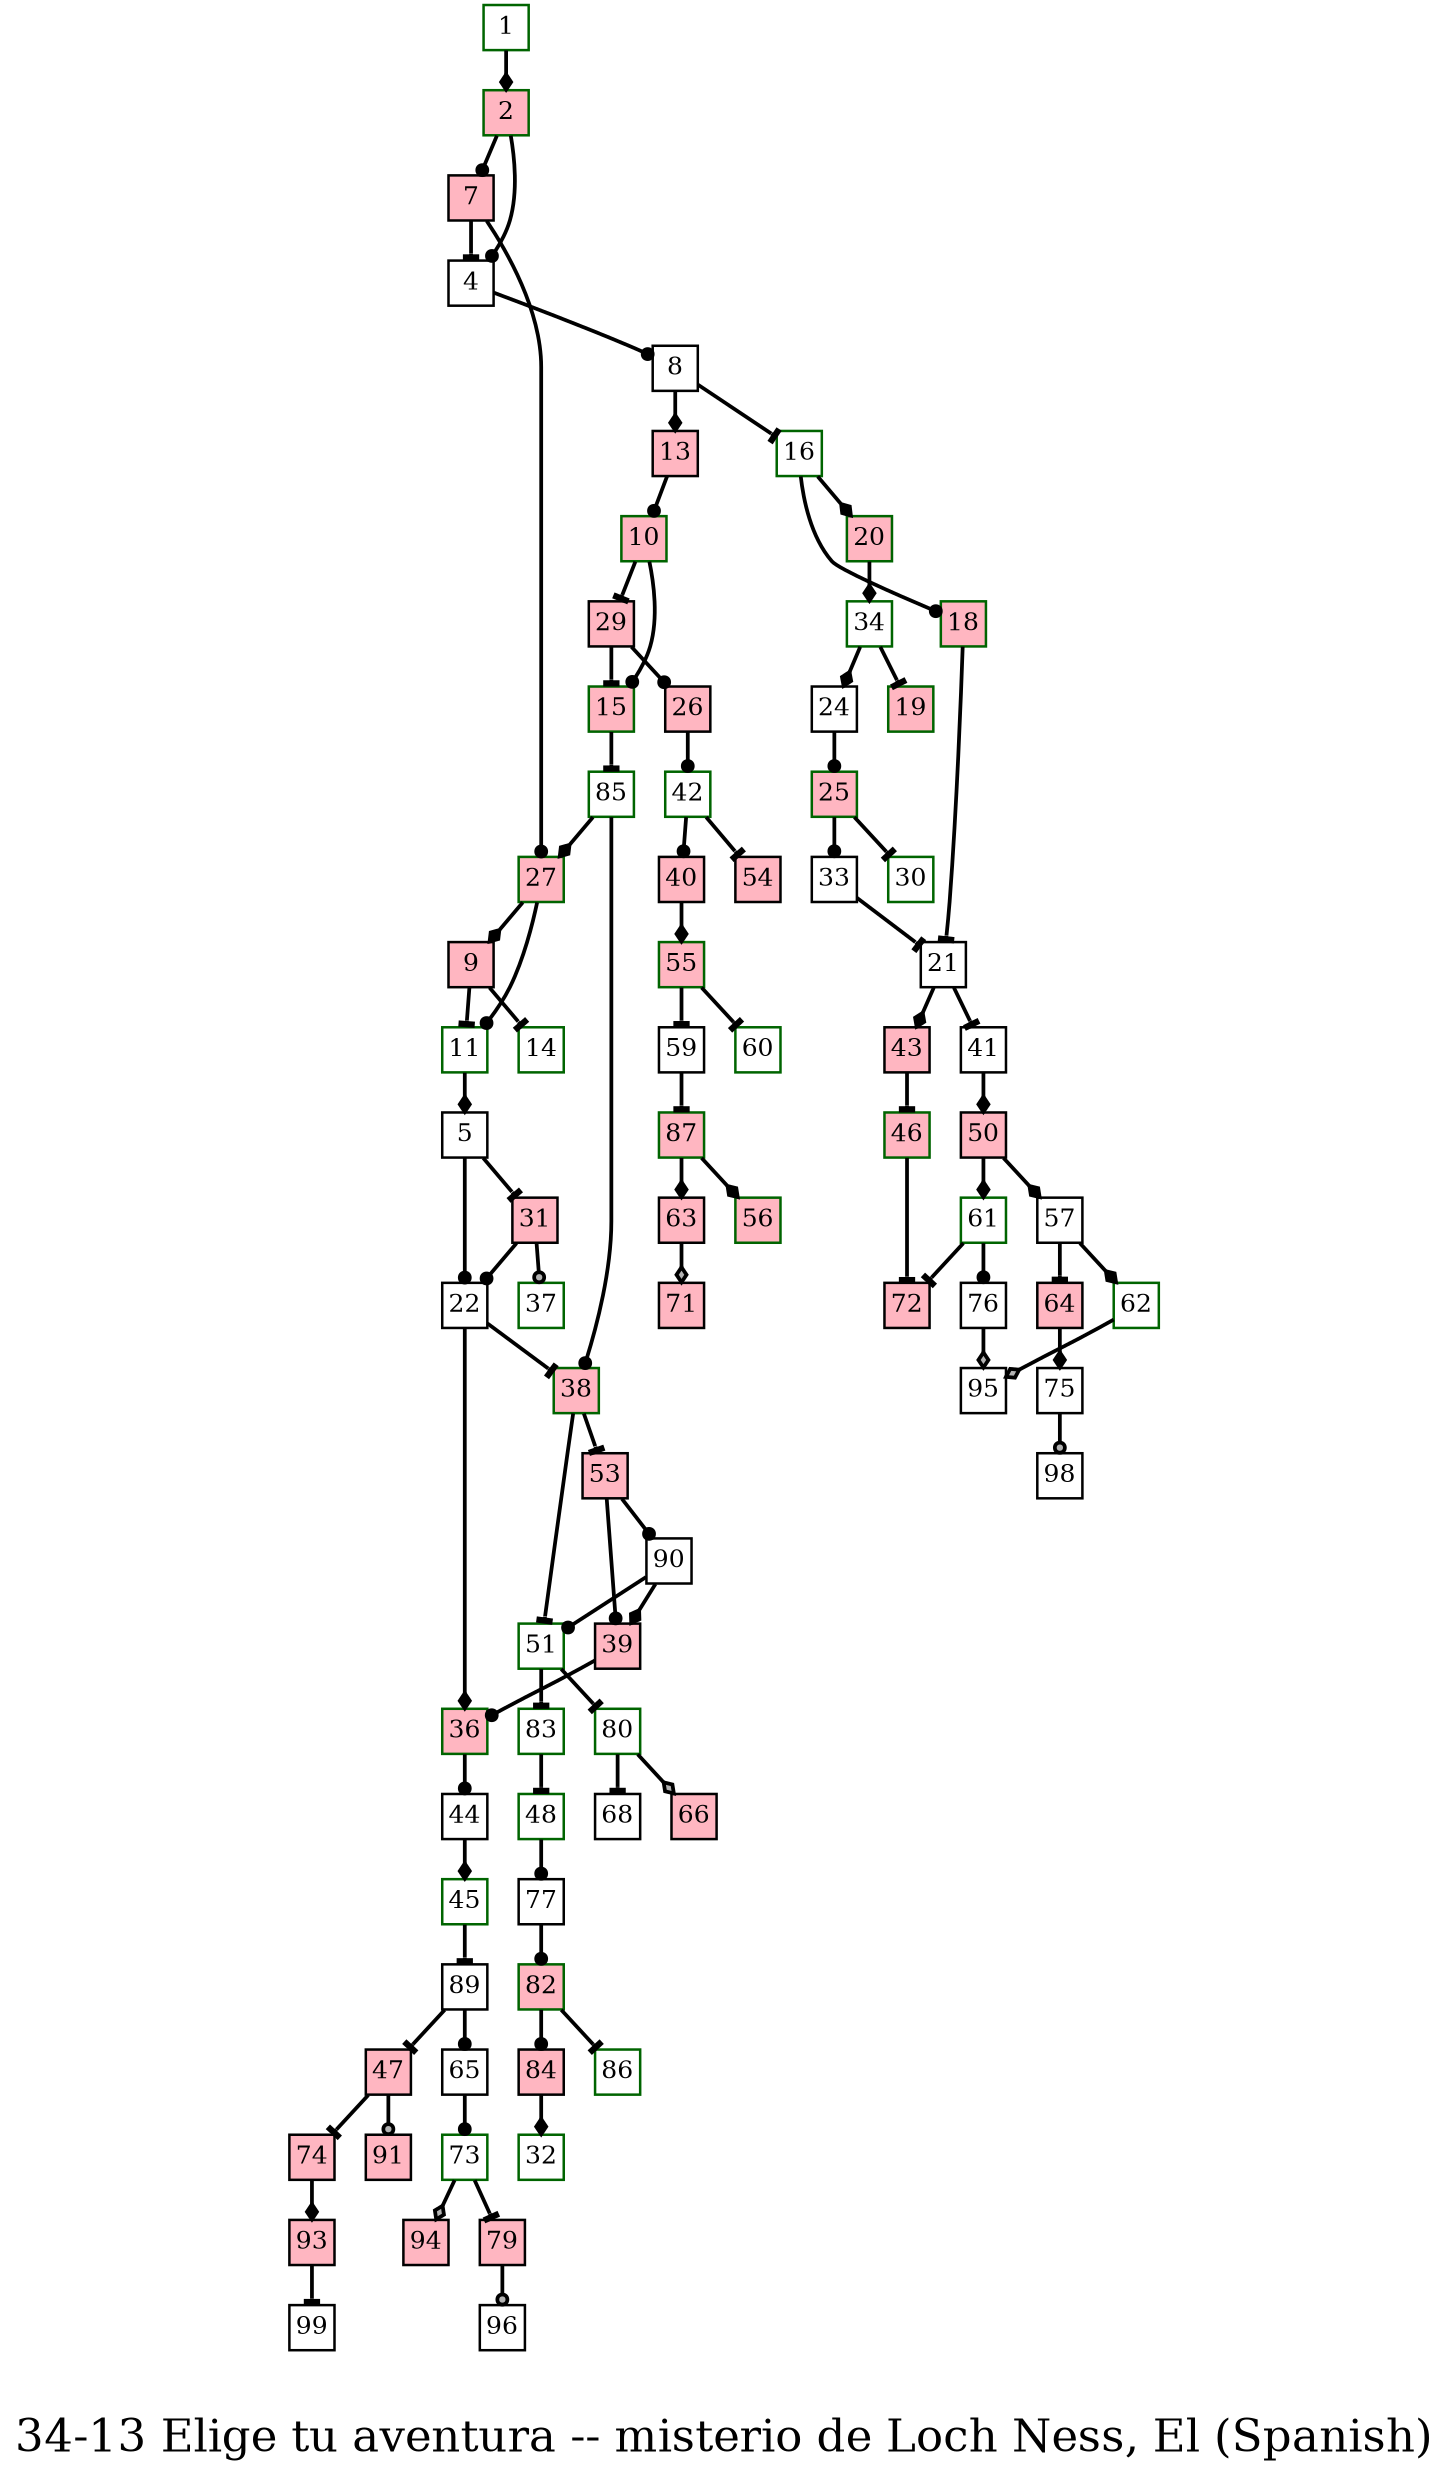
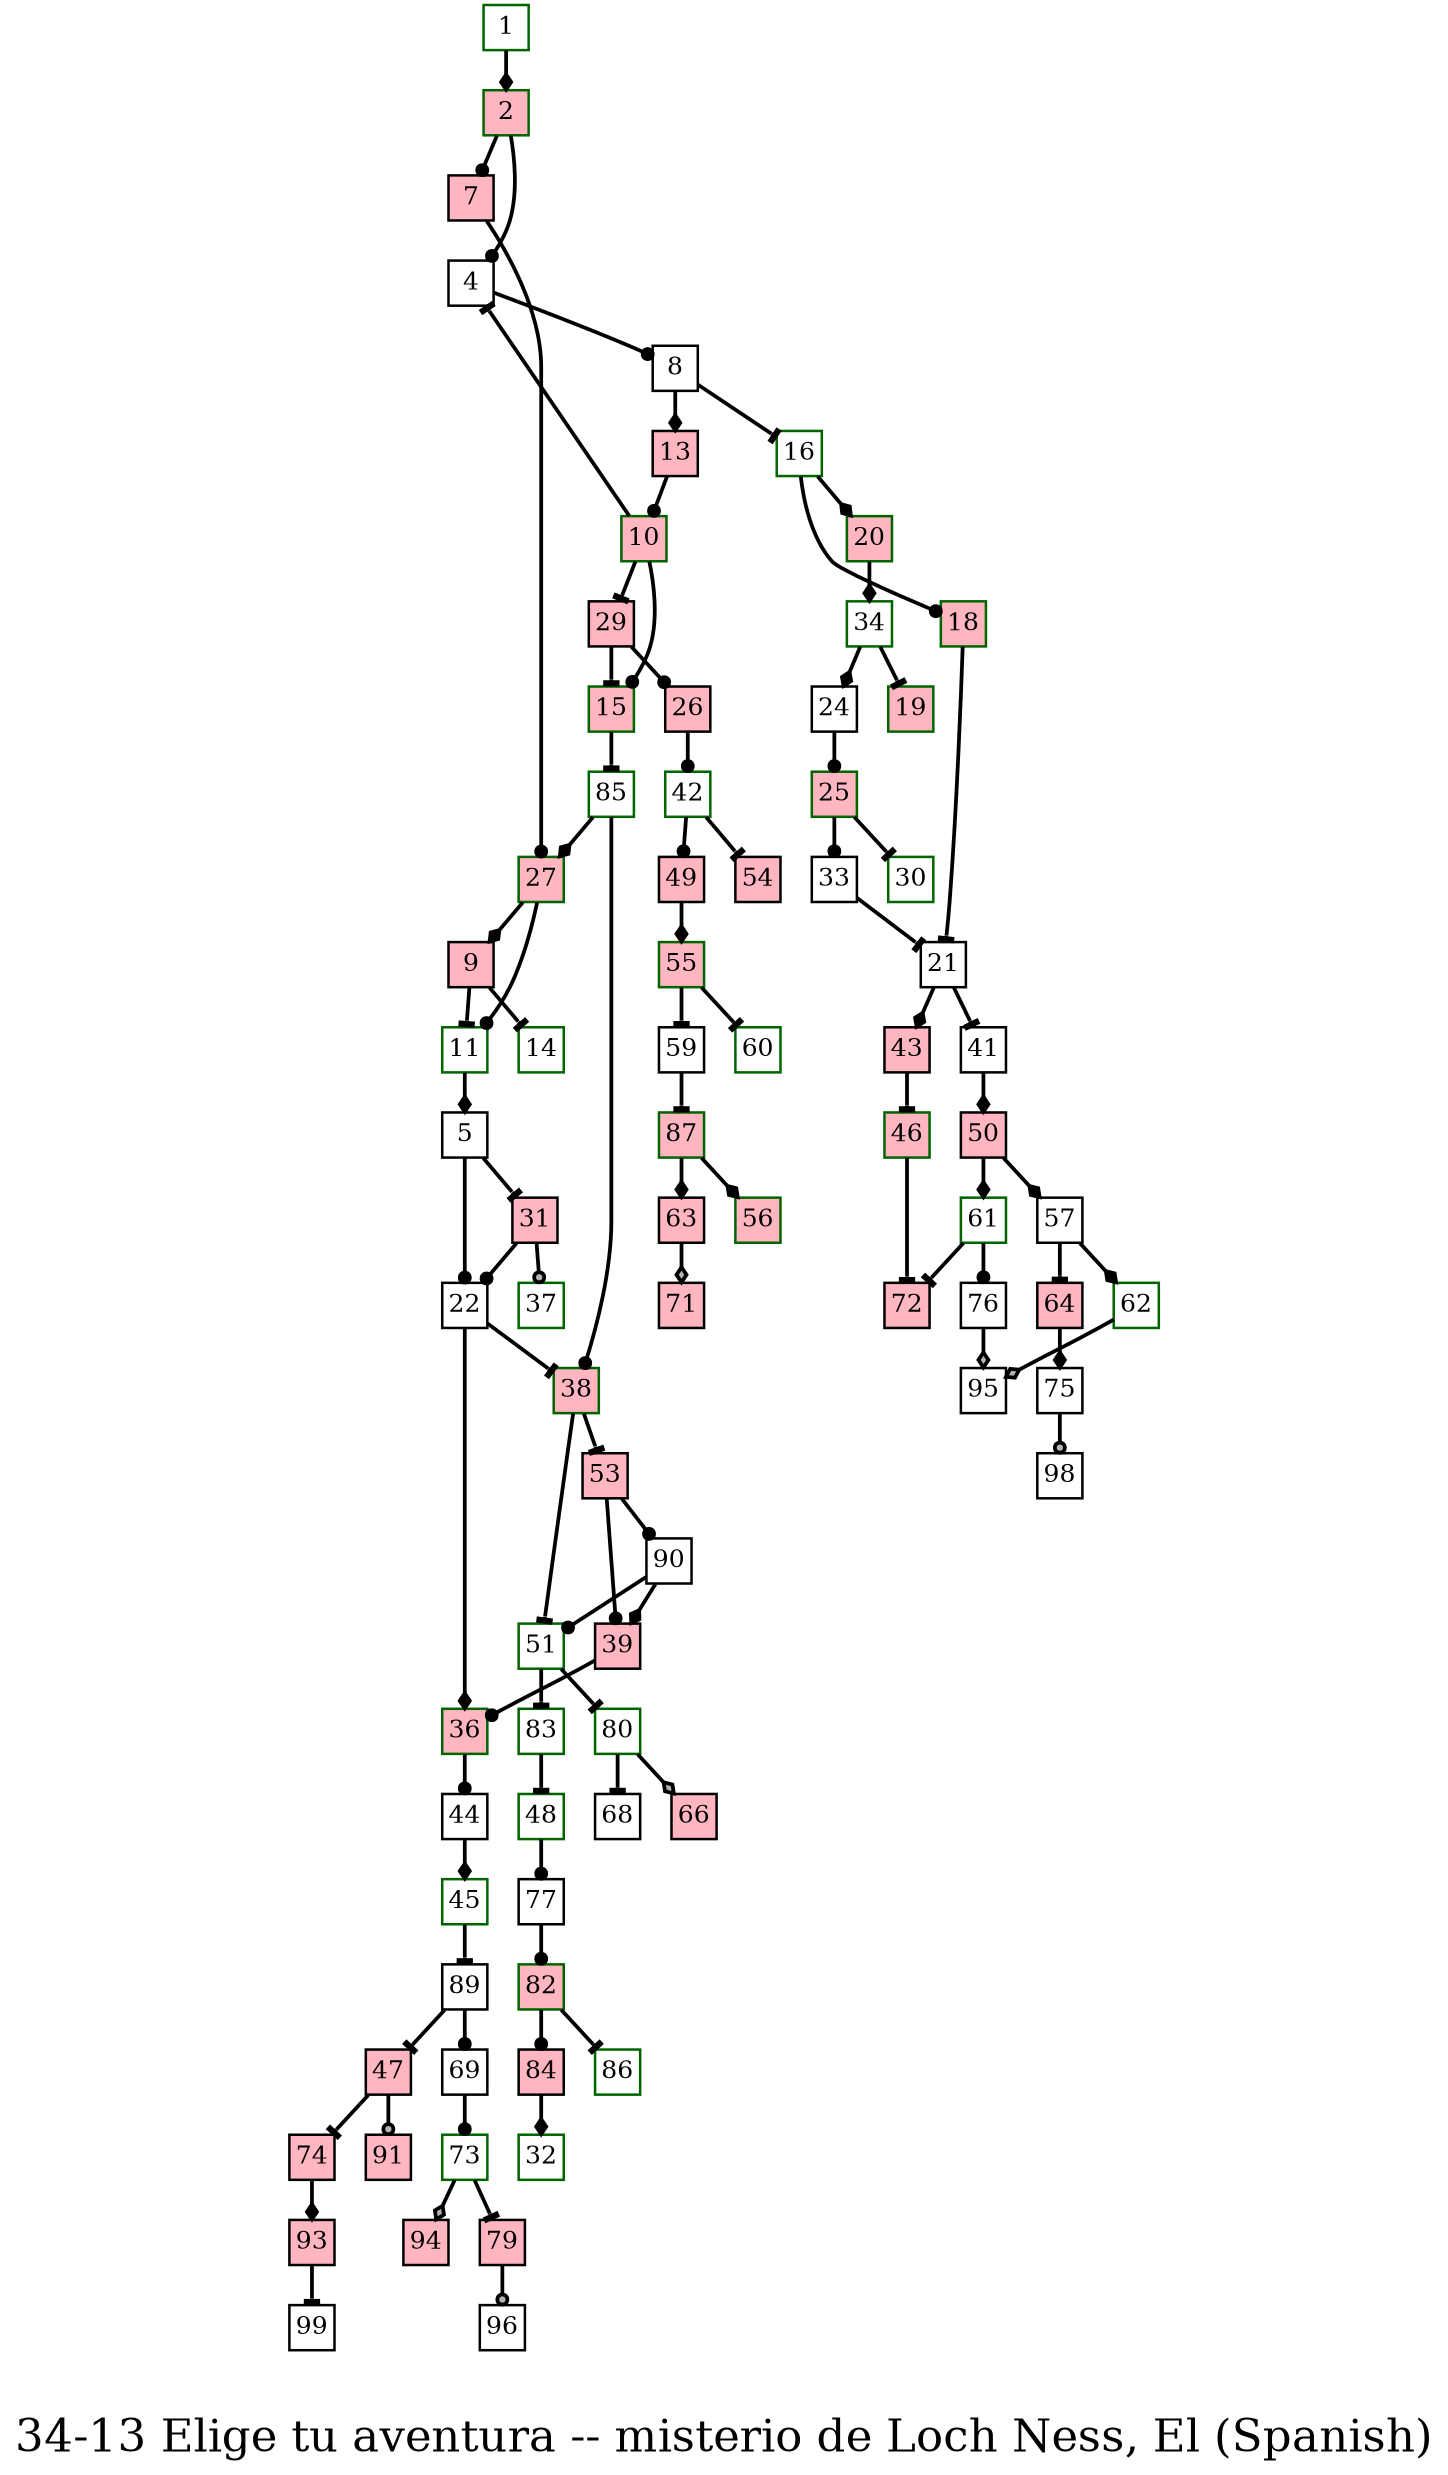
  digraph {
    fontsize=36
    label="34-13 Elige tu aventura -- misterio de Loch Ness, El (Spanish)"
    nodesep=0.35
    ordering=out
    rankdir=TB
    ranksep=0.45
    node [color=black fillcolor=white fixedsize=true fontsize=20 labelfloat=true margin="0,0" penwidth=2 regular=true shape=rect style=filled]
    edge [arrowhead=tee fontsize=12 labelfloat=true penwidth=3]
    1 [color=darkgreen]
    2 [color=darkgreen fillcolor=lightpink]
    7 [fillcolor=lightpink]
    4
    27 [color=darkgreen fillcolor=lightpink]
    8
    9 [fillcolor=lightpink]
    11 [color=darkgreen]
    13 [fillcolor=lightpink]
    16 [color=darkgreen]
    10 [color=darkgreen fillcolor=lightpink]
    18 [color=darkgreen fillcolor=lightpink]
    20 [color=darkgreen fillcolor=lightpink]
    5
    22
    31 [fillcolor=lightpink]
    36 [color=darkgreen fillcolor=lightpink]
    38 [color=darkgreen fillcolor=lightpink]
    37 [color=darkgreen]
    44
    51 [color=darkgreen]
    53 [fillcolor=lightpink]
    14 [color=darkgreen]
    29 [fillcolor=lightpink]
    15 [color=darkgreen fillcolor=lightpink]
    21
    34 [color=darkgreen]
    26 [fillcolor=lightpink]
    85 [color=darkgreen]
    42 [color=darkgreen]
    43 [fillcolor=lightpink]
    41
    24
    19 [color=darkgreen fillcolor=lightpink]
    46 [color=darkgreen fillcolor=lightpink]
    50 [fillcolor=lightpink]
    25 [color=darkgreen fillcolor=lightpink]
    72 [fillcolor=lightpink]
    61 [color=darkgreen]
    57
    45 [color=darkgreen]
    83 [color=darkgreen]
    80 [color=darkgreen]
    39 [fillcolor=lightpink]
    90
    30 [color=darkgreen]
    33
-   49 [fillcolor=lightpink label=40]
+   49 [fillcolor=lightpink]
    54 [fillcolor=lightpink]
    55 [color=darkgreen fillcolor=lightpink]
    89
    48 [color=darkgreen]
    68
    66 [fillcolor=lightpink]
    n55 [label=76]
    64 [fillcolor=lightpink]
    62 [color=darkgreen]
    59
    60 [color=darkgreen]
    75
    98
    n62 [fillcolor=lightpink label=47]
-   69 [label=65]
+   69
    74 [fillcolor=lightpink]
    91 [fillcolor=lightpink]
    73 [color=darkgreen]
    77
    82 [color=darkgreen fillcolor=lightpink]
    84 [fillcolor=lightpink]
    86 [color=darkgreen]
    87 [color=darkgreen fillcolor=lightpink]
    95
    63 [fillcolor=lightpink]
    56 [color=darkgreen fillcolor=lightpink]
    71 [fillcolor=lightpink]
    93 [fillcolor=lightpink]
    99
    94 [fillcolor=lightpink]
    79 [fillcolor=lightpink]
    96
    32 [color=darkgreen]
    1 -> 2 [arrowhead=diamond]
    2 -> 7 [arrowhead=dot]
    2 -> 4 [arrowhead=dot]
-   7 -> 4
+   10 -> 4
    7 -> 27 [arrowhead=dot]
    4 -> 8 [arrowhead=dot]
    27 -> 9 [arrowhead=diamond]
    27 -> 11 [arrowhead=dot]
    8 -> 13 [arrowhead=diamond]
    8 -> 16
    9 -> 11
    9 -> 14 [fillcolor=grey70 fontsize=20 shape=Msquare]
    11 -> 5 [arrowhead=diamond]
    13 -> 10 [arrowhead=dot]
    16 -> 18 [arrowhead=dot]
    16 -> 20 [arrowhead=diamond]
    10 -> 29
    10 -> 15 [arrowhead=dot]
    18 -> 21
    20 -> 34 [arrowhead=diamond]
    5 -> 22 [arrowhead=dot]
    5 -> 31
    22 -> 36 [arrowhead=diamond]
    22 -> 38
    31 -> 22 [arrowhead=dot]
    31 -> 37 [arrowhead=dot fillcolor=grey70 fontsize=20 shape=Msquare]
    36 -> 44 [arrowhead=dot]
    38 -> 51
    38 -> 53
    44 -> 45 [arrowhead=diamond]
    51 -> 83
    51 -> 80
    53 -> 39 [arrowhead=dot]
    53 -> 90 [arrowhead=dot]
    29 -> 15
    29 -> 26 [arrowhead=dot]
    15 -> 85
    21 -> 43 [arrowhead=diamond]
    21 -> 41
    34 -> 24 [arrowhead=diamond]
    34 -> 19
    26 -> 42 [arrowhead=dot]
    85 -> 27 [arrowhead=diamond]
    85 -> 38 [arrowhead=dot]
    42 -> 49 [arrowhead=dot]
    42 -> 54
    43 -> 46
    41 -> 50 [arrowhead=diamond]
    24 -> 25 [arrowhead=dot]
    46 -> 72
    50 -> 61 [arrowhead=diamond]
    50 -> 57 [arrowhead=diamond]
    25 -> 30 [fillcolor=grey70 fontsize=20 shape=Msquare]
    25 -> 33 [arrowhead=dot]
    61 -> 72 [fillcolor=grey70 fontsize=20 shape=Msquare]
    61 -> n55 [arrowhead=dot]
    57 -> 64
    57 -> 62 [arrowhead=diamond]
    45 -> 89
    83 -> 48
    80 -> 68
    80 -> 66 [arrowhead=diamond fillcolor=grey70 fontsize=20 shape=Msquare]
    39 -> 36 [arrowhead=dot]
    90 -> 51 [arrowhead=dot]
    90 -> 39 [arrowhead=diamond]
    33 -> 21
    49 -> 55 [arrowhead=diamond]
    55 -> 59
    55 -> 60 [fillcolor=grey70 fontsize=20 shape=Msquare]
    89 -> n62
    89 -> 69 [arrowhead=dot]
    48 -> 77 [arrowhead=dot]
    n55 -> 95 [arrowhead=diamond fillcolor=grey70 fontsize=20 shape=Msquare]
    64 -> 75 [arrowhead=diamond]
    62 -> 95 [arrowhead=diamond fillcolor=grey70 fontsize=20 shape=Msquare]
    59 -> 87
    75 -> 98 [arrowhead=dot fillcolor=grey70 fontsize=20 shape=Msquare]
    n62 -> 74
    n62 -> 91 [arrowhead=dot fillcolor=grey70 fontsize=20 shape=Msquare]
    69 -> 73 [arrowhead=dot]
    74 -> 93 [arrowhead=diamond]
    73 -> 94 [arrowhead=diamond fillcolor=grey70 fontsize=20 shape=Msquare]
    73 -> 79
    77 -> 82 [arrowhead=dot]
    82 -> 84 [arrowhead=dot]
    82 -> 86 [fillcolor=grey70 fontsize=20 shape=Msquare]
    84 -> 32 [arrowhead=diamond]
    87 -> 63 [arrowhead=diamond]
    87 -> 56 [arrowhead=diamond]
    63 -> 71 [arrowhead=diamond fillcolor=grey70 fontsize=20 shape=Msquare]
    93 -> 99 [fillcolor=grey70 fontsize=20 shape=Msquare]
    79 -> 96 [arrowhead=dot fillcolor=grey70 fontsize=20 shape=Msquare]
  }
